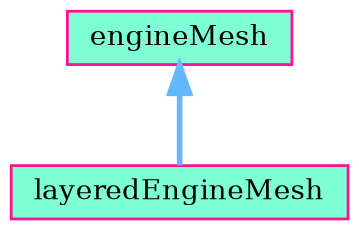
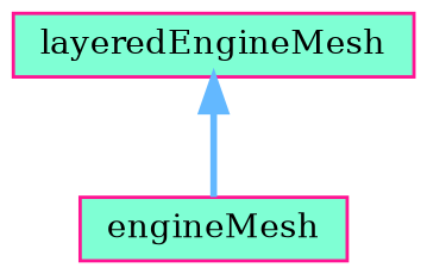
  digraph {
    fontname="DejaVu Serif"
    node [color=deeppink fillcolor=aquamarine fontname="DejaVu Serif" fontsize=10 shape=box style=filled]
    n1 [fontcolor=black height=0.2 label=layeredEngineMesh width=0.4]
    n2 [height=0.2 label=engineMesh width=0.4]
-   n2 -> n1 [color=steelblue1 dir=back fontname="DejaVu Serif" fontsize=10 labelfontname=Helvetica labelfontsize=10 style=bold]
+   n1 -> n2 [color=steelblue1 dir=back fontname="DejaVu Serif" fontsize=10 labelfontname=Helvetica labelfontsize=10 style=bold]
  }
